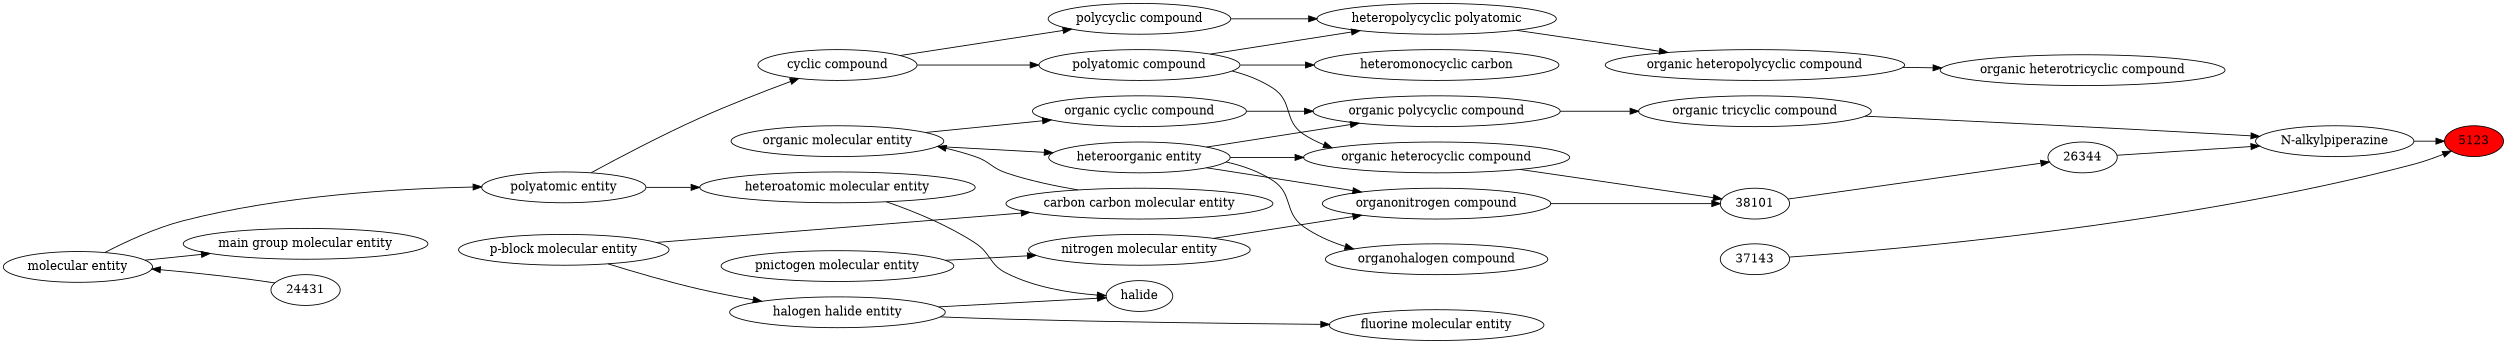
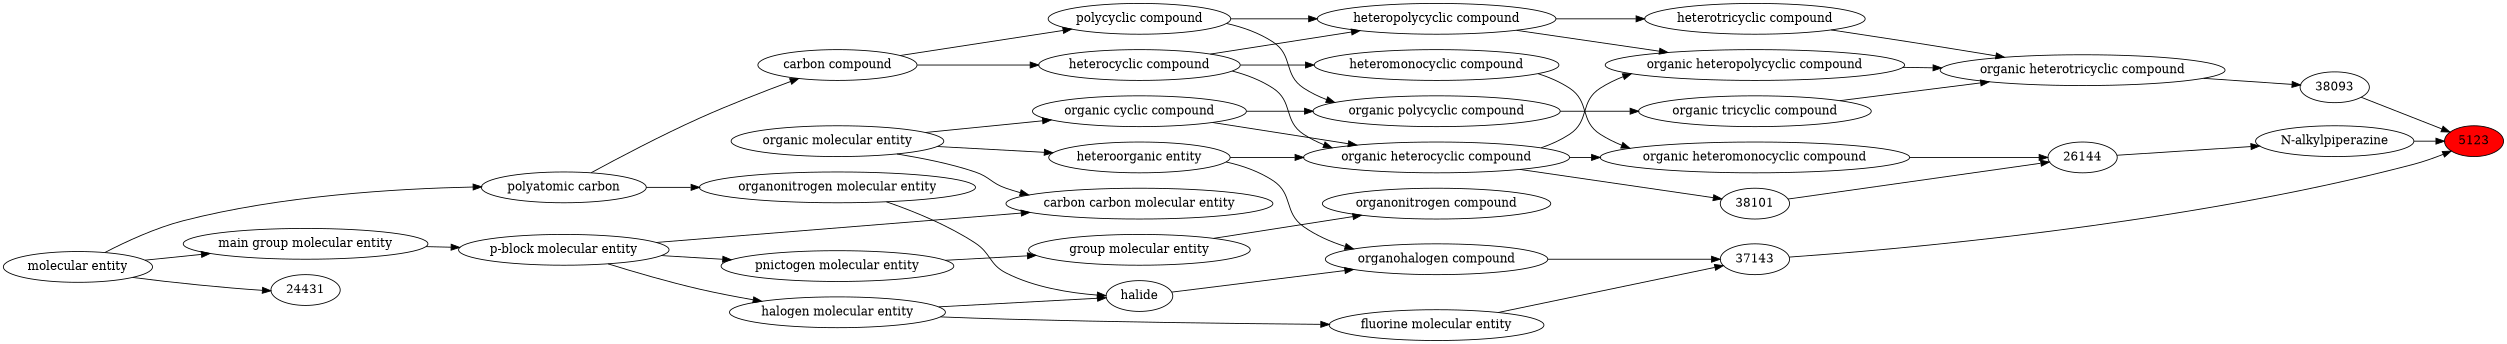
  digraph {
    rankdir=LR
    n1 [fillcolor=red label=5123 style=filled]
    n2 [label=37143]
+   n3 [label=38093]
    n4 [label="N-alkylpiperazine"]
    n5 [label="organohalogen compound"]
    n6 [label="fluorine molecular entity"]
    n7 [label="organic heterotricyclic compound"]
-   n8 [label=26344]
+   n8 [label=26144]
    n9 [label="heteroorganic entity"]
    n10 [label="organic heterocyclic compound"]
    n11 [label="organonitrogen compound"]
    n12 [label="organic heteropolycyclic compound"]
    n13 [label=38101]
+   n14 [label="organic heteromonocyclic compound"]
    n15 [label=halide]
-   n16 [label="halogen halide entity"]
+   n16 [label="halogen molecular entity"]
+   n17 [label="heterotricyclic compound"]
    n18 [label="organic tricyclic compound"]
    n19 [label="organic molecular entity"]
    n20 [label="organic cyclic compound"]
    n21 [label="organic polycyclic compound"]
-   n22 [label="heteroatomic molecular entity"]
+   n22 [label="organonitrogen molecular entity"]
    n23 [label="p-block molecular entity"]
    n24 [label="carbon carbon molecular entity"]
    n25 [label="pnictogen molecular entity"]
-   n26 [label="nitrogen molecular entity"]
-   n27 [label="heteropolycyclic polyatomic"]
-   n28 [label="heteromonocyclic carbon"]
-   n29 [label="polyatomic entity"]
-   n30 [label="cyclic compound"]
-   n31 [label="polyatomic compound"]
+   n26 [label="group molecular entity"]
+   n27 [label="heteropolycyclic compound"]
+   n28 [label="heteromonocyclic compound"]
+   n29 [label="polyatomic carbon"]
+   n30 [label="carbon compound"]
+   n31 [label="heterocyclic compound"]
    n32 [label="polycyclic compound"]
    n33 [label="main group molecular entity"]
    n34 [label="molecular entity"]
    n35 [label=24431]
    n2 -> n1
+   n3 -> n1
    n4 -> n1
+   n5 -> n2
+   n6 -> n2
+   n7 -> n3
    n8 -> n4
    n9 -> n5
    n9 -> n10
-   n9 -> n11
+   n10 -> n12
    n10 -> n13
-   n11 -> n13
+   n10 -> n14
    n12 -> n7
    n13 -> n8
+   n14 -> n8
+   n15 -> n5
    n16 -> n6
    n16 -> n15
-   n18 -> n4
+   n17 -> n7
+   n18 -> n7
    n19 -> n9
    n19 -> n20
+   n20 -> n10
    n20 -> n21
    n21 -> n18
    n22 -> n15
    n23 -> n16
    n23 -> n24
-   n24 -> n19
+   n23 -> n25
+   n19 -> n24
    n25 -> n26
    n26 -> n11
    n27 -> n12
+   n27 -> n17
+   n28 -> n14
    n29 -> n22
    n29 -> n30
    n30 -> n31
    n30 -> n32
    n31 -> n10
    n31 -> n27
    n31 -> n28
-   n9 -> n21
+   n32 -> n21
    n32 -> n27
+   n33 -> n23
    n34 -> n29
    n34 -> n33
-   n35 -> n34
+   n34 -> n35
  }
